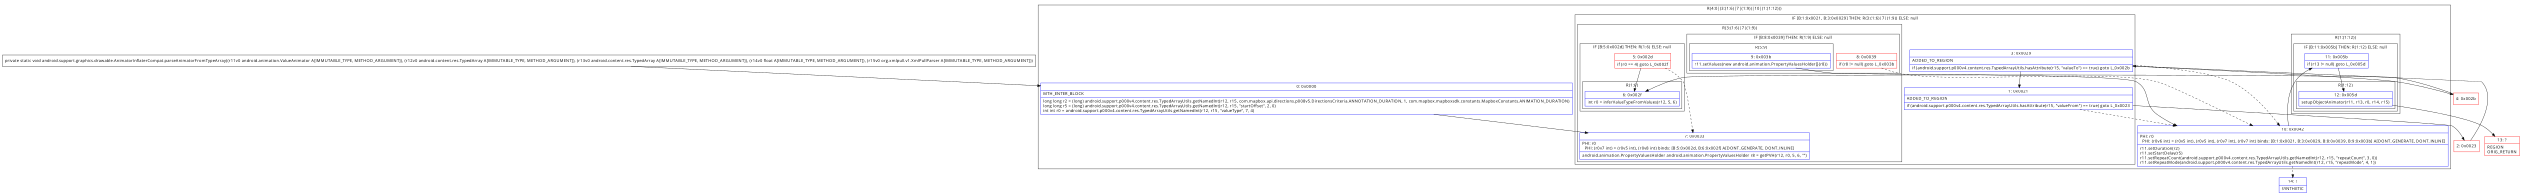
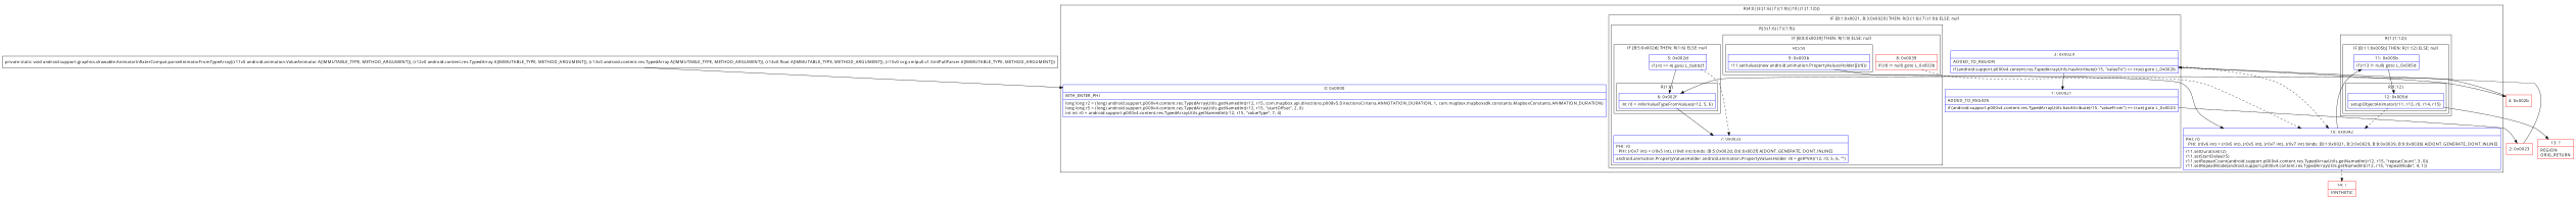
  digraph {
    fontname="Open Sans"
    node [color=blue fontname="Open Sans" shape=record]
    edge [fontname="Open Sans"]
    n1 [label="{6\:\ 0x002f|int r0 = inferValueTypeFromValues(r12, 5, 6)\l}"]
-   n2 [color=red label="{5\:\ 0x002d|if (r0 == 4) goto L_0x002f\l}"]
+   n2 [label="{5\:\ 0x002d|if (r0 == 4) goto L_0x002f\l}"]
    n3 [label="{9\:\ 0x003b|r11.setValues(new android.animation.PropertyValuesHolder[]\{r8\})\l}"]
    n4 [color=red label="{8\:\ 0x0039|if (r8 != null) goto L_0x003b\l}"]
    n5 [label="{7\:\ 0x0033|PHI: r0 \l  PHI: (r0v7 int) = (r0v5 int), (r0v8 int) binds: [B:5:0x002d, B:6:0x002f] A[DONT_GENERATE, DONT_INLINE]\l|android.animation.PropertyValuesHolder android.animation.PropertyValuesHolder r8 = getPVH(r12, r0, 5, 6, \"\")\l}"]
    n6 [label="{1\:\ 0x0021|ADDED_TO_REGION\l|if (android.support.p000v4.content.res.TypedArrayUtils.hasAttribute(r15, \"valueFrom\") == true) goto L_0x0023\l}"]
    n7 [label="{3\:\ 0x0029|ADDED_TO_REGION\l|if (android.support.p000v4.content.res.TypedArrayUtils.hasAttribute(r15, \"valueTo\") == true) goto L_0x002b\l}"]
    n8 [label="{12\:\ 0x005d|setupObjectAnimator(r11, r13, r0, r14, r15)\l}"]
    n9 [label="{11\:\ 0x005b|if (r13 != null) goto L_0x005d\l}"]
-   n10 [label="{0\:\ 0x0000|MTH_ENTER_BLOCK\l|long long r2 = (long) android.support.p000v4.content.res.TypedArrayUtils.getNamedInt(r12, r15, com.mapbox.api.directions.p008v5.DirectionsCriteria.ANNOTATION_DURATION, 1, com.mapbox.mapboxsdk.constants.MapboxConstants.ANIMATION_DURATION)\llong long r5 = (long) android.support.p000v4.content.res.TypedArrayUtils.getNamedInt(r12, r15, \"startOffset\", 2, 0)\lint int r0 = android.support.p000v4.content.res.TypedArrayUtils.getNamedInt(r12, r15, \"valueType\", 7, 4)\l}"]
+   n10 [label="{0\:\ 0x0000|MTH_ENTER_PHI\l|long long r2 = (long) android.support.p000v4.content.res.TypedArrayUtils.getNamedInt(r12, r15, com.mapbox.api.directions.p008v5.DirectionsCriteria.ANNOTATION_DURATION, 1, com.mapbox.mapboxsdk.constants.MapboxConstants.ANIMATION_DURATION)\llong long r5 = (long) android.support.p000v4.content.res.TypedArrayUtils.getNamedInt(r12, r15, \"startOffset\", 2, 0)\lint int r0 = android.support.p000v4.content.res.TypedArrayUtils.getNamedInt(r12, r15, \"valueType\", 7, 4)\l}"]
    n11 [label="{10\:\ 0x0042|PHI: r0 \l  PHI: (r0v6 int) = (r0v5 int), (r0v5 int), (r0v7 int), (r0v7 int) binds: [B:1:0x0021, B:3:0x0029, B:8:0x0039, B:9:0x003b] A[DONT_GENERATE, DONT_INLINE]\l|r11.setDuration(r2)\lr11.setStartDelay(r5)\lr11.setRepeatCount(android.support.p000v4.content.res.TypedArrayUtils.getNamedInt(r12, r15, \"repeatCount\", 3, 0))\lr11.setRepeatMode(android.support.p000v4.content.res.TypedArrayUtils.getNamedInt(r12, r15, \"repeatMode\", 4, 1))\l}"]
    n12 [color=red label="{2\:\ 0x0023}"]
    n13 [color=red label="{4\:\ 0x002b}"]
    n14 [color=red label="{13\:\ ?|REGION\lORIG_RETURN\l}"]
-   n15 [label="{14\:\ ?|SYNTHETIC\l}"]
+   n15 [color=red label="{14\:\ ?|SYNTHETIC\l}"]
    n16 [label="{private static void android.support.graphics.drawable.AnimatorInflaterCompat.parseAnimatorFromTypeArray((r11v0 android.animation.ValueAnimator A[IMMUTABLE_TYPE, METHOD_ARGUMENT]), (r12v0 android.content.res.TypedArray A[IMMUTABLE_TYPE, METHOD_ARGUMENT]), (r13v0 android.content.res.TypedArray A[IMMUTABLE_TYPE, METHOD_ARGUMENT]), (r14v0 float A[IMMUTABLE_TYPE, METHOD_ARGUMENT]), (r15v0 org.xmlpull.v1.XmlPullParser A[IMMUTABLE_TYPE, METHOD_ARGUMENT])) }" color=""]
    subgraph cluster_1 {
      label="R(4:0|(3:(1:6)|7|(1:9))|10|(1:(1:12)))"
      n10
      n11
      subgraph cluster_2 {
        label="IF [B:1:0x0021, B:3:0x0029] THEN: R(3:(1:6)|7|(1:9)) ELSE: null"
        n6
        n7
        subgraph cluster_3 {
          label="R(3:(1:6)|7|(1:9))"
          n5
          subgraph cluster_4 {
            label="IF [B:5:0x002d] THEN: R(1:6) ELSE: null"
            n2
            subgraph cluster_5 {
              label="R(1:6)"
              n1
            }
          }
          subgraph cluster_6 {
            label="IF [B:8:0x0039] THEN: R(1:9) ELSE: null"
            n4
            subgraph cluster_7 {
              label="R(5:9)"
              n3
            }
          }
        }
      }
      subgraph cluster_8 {
        label="R(1:(1:12))"
        subgraph cluster_9 {
          label="IF [B:11:0x005b] THEN: R(1:12) ELSE: null"
          n9
          subgraph cluster_10 {
            label="R(1:12)"
            n8
          }
        }
      }
    }
-   n10 -> n5
+   n1 -> n5
    n2 -> n1
    n2 -> n5 [style=dashed]
    n3 -> n11
    n4 -> n11 [style=dashed]
-   n6 -> n11 [style=dashed]
+   n8 -> n11 [style=dashed]
    n6 -> n12
    n7 -> n6
    n7 -> n11 [style=dashed]
    n7 -> n13
    n8 -> n14
    n9 -> n8
    n11 -> n9
    n11 -> n15 [style=dashed]
    n12 -> n7
    n13 -> n1
    n16 -> n10
  }
